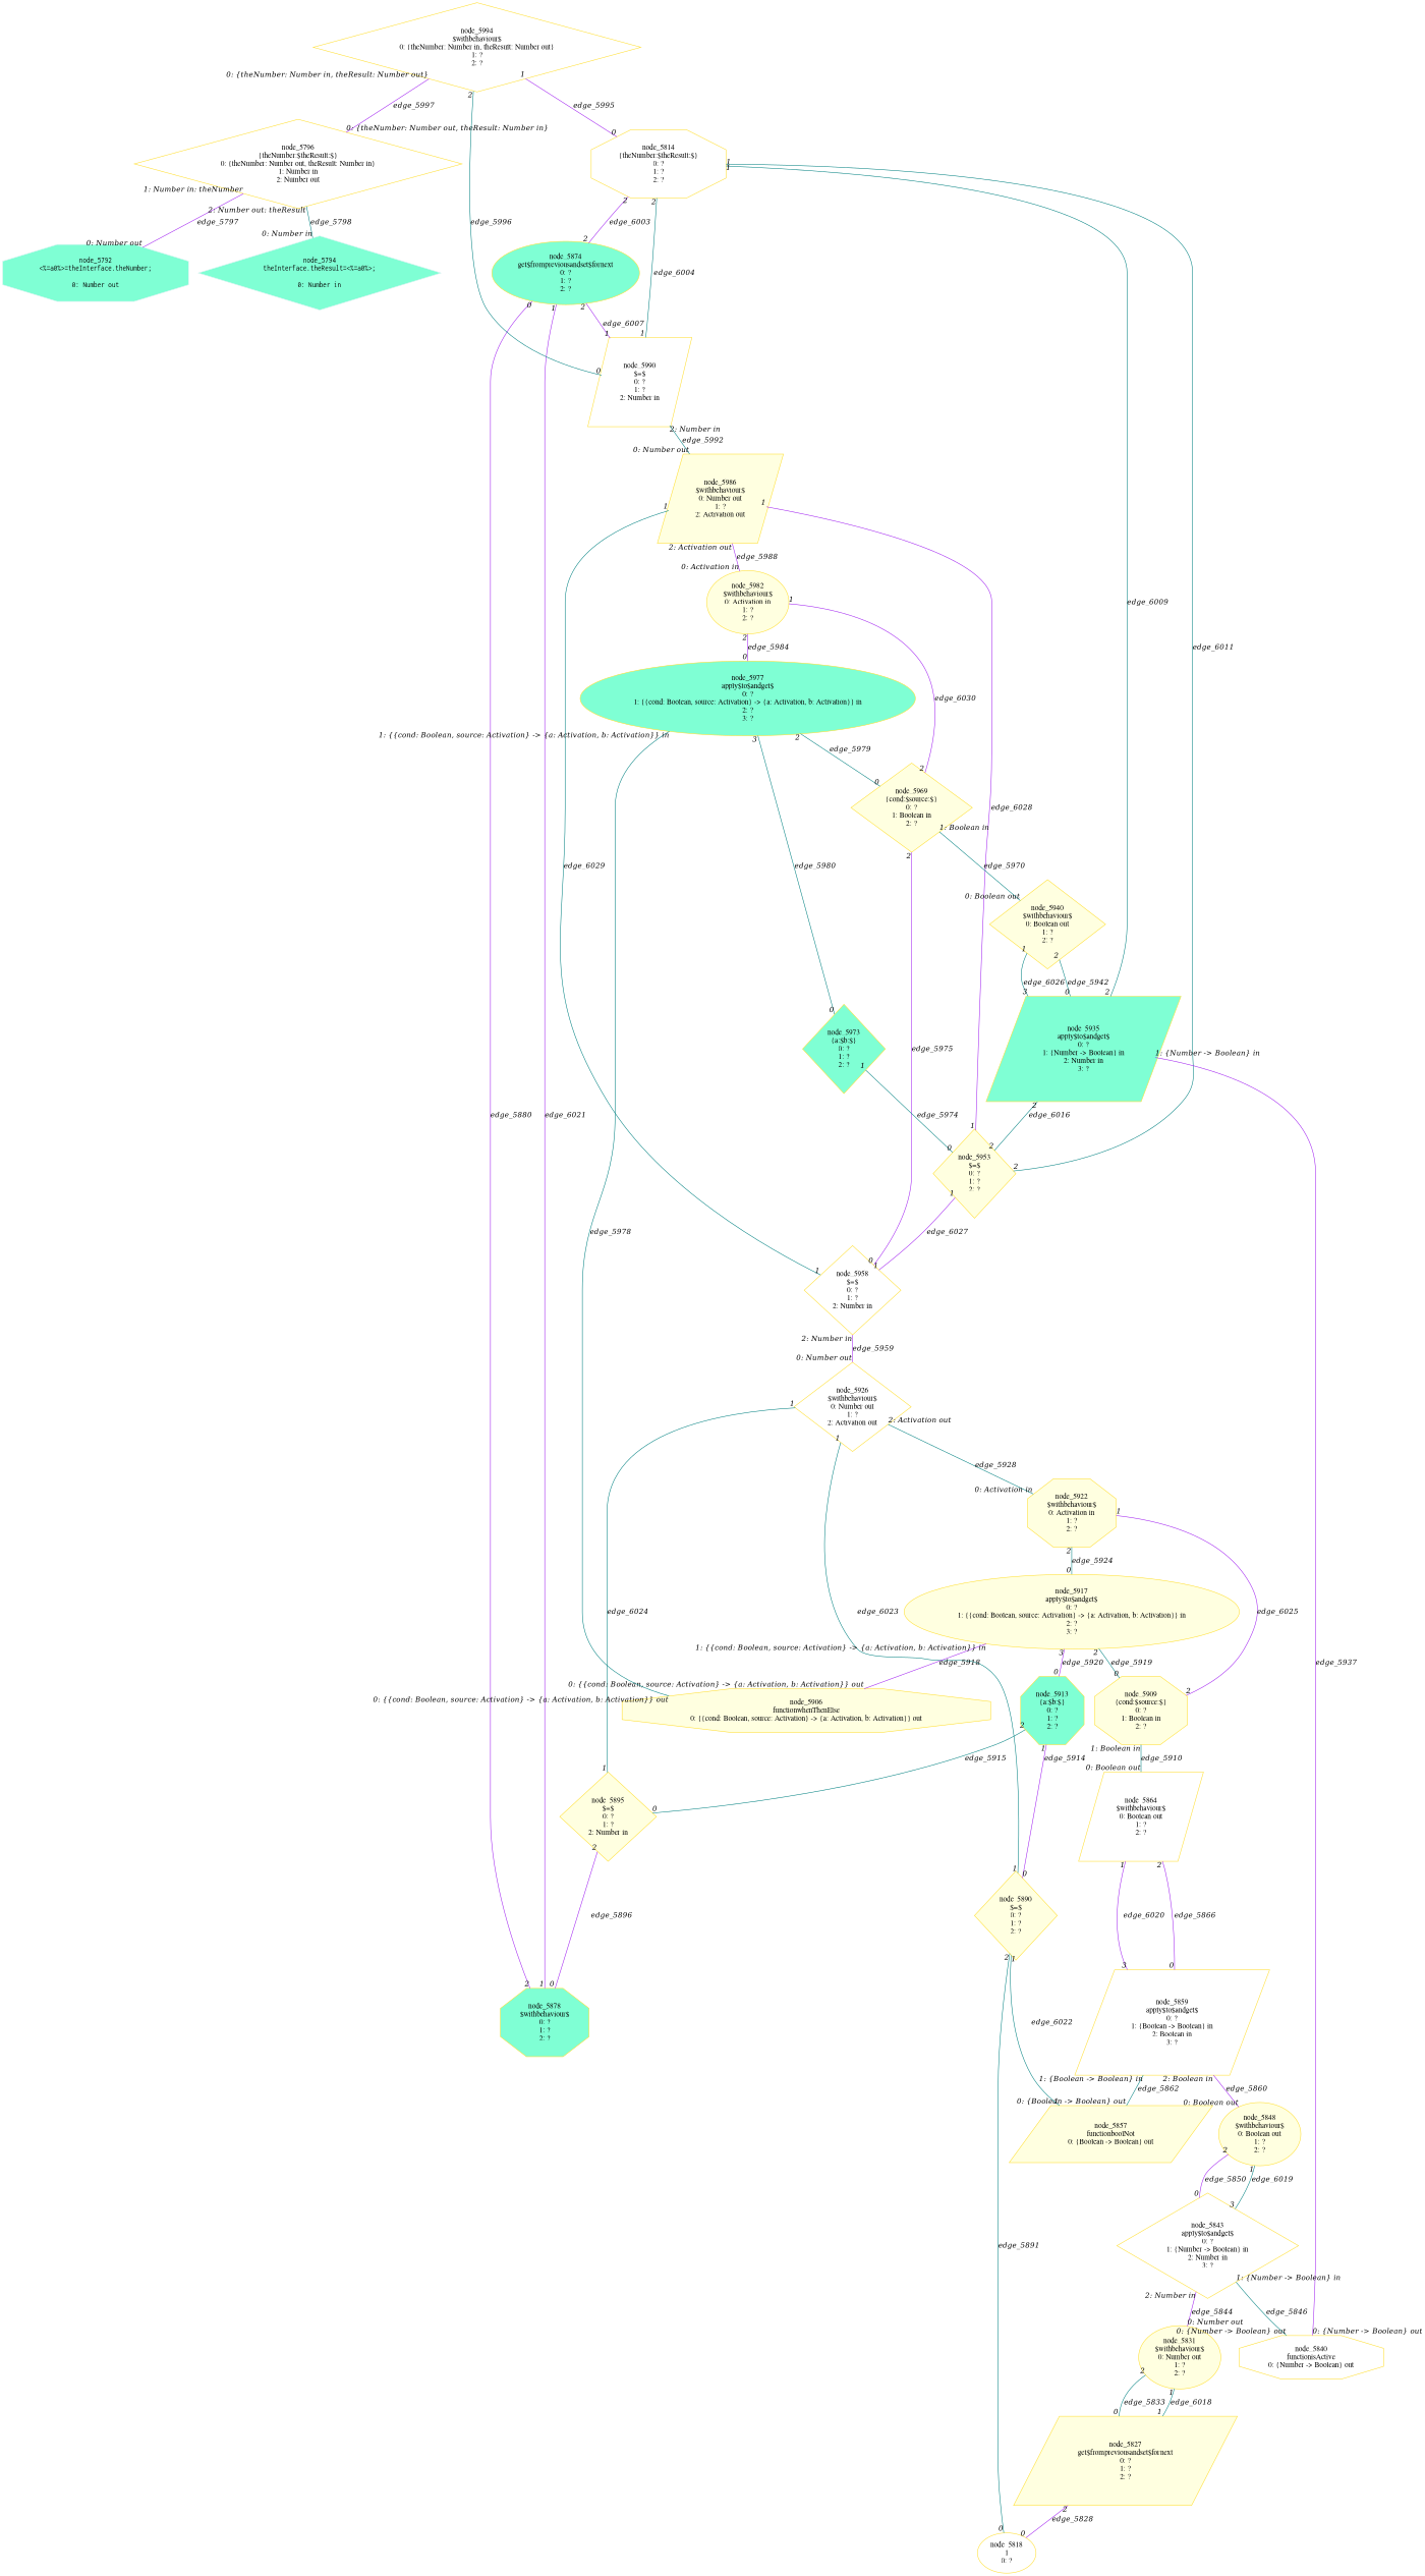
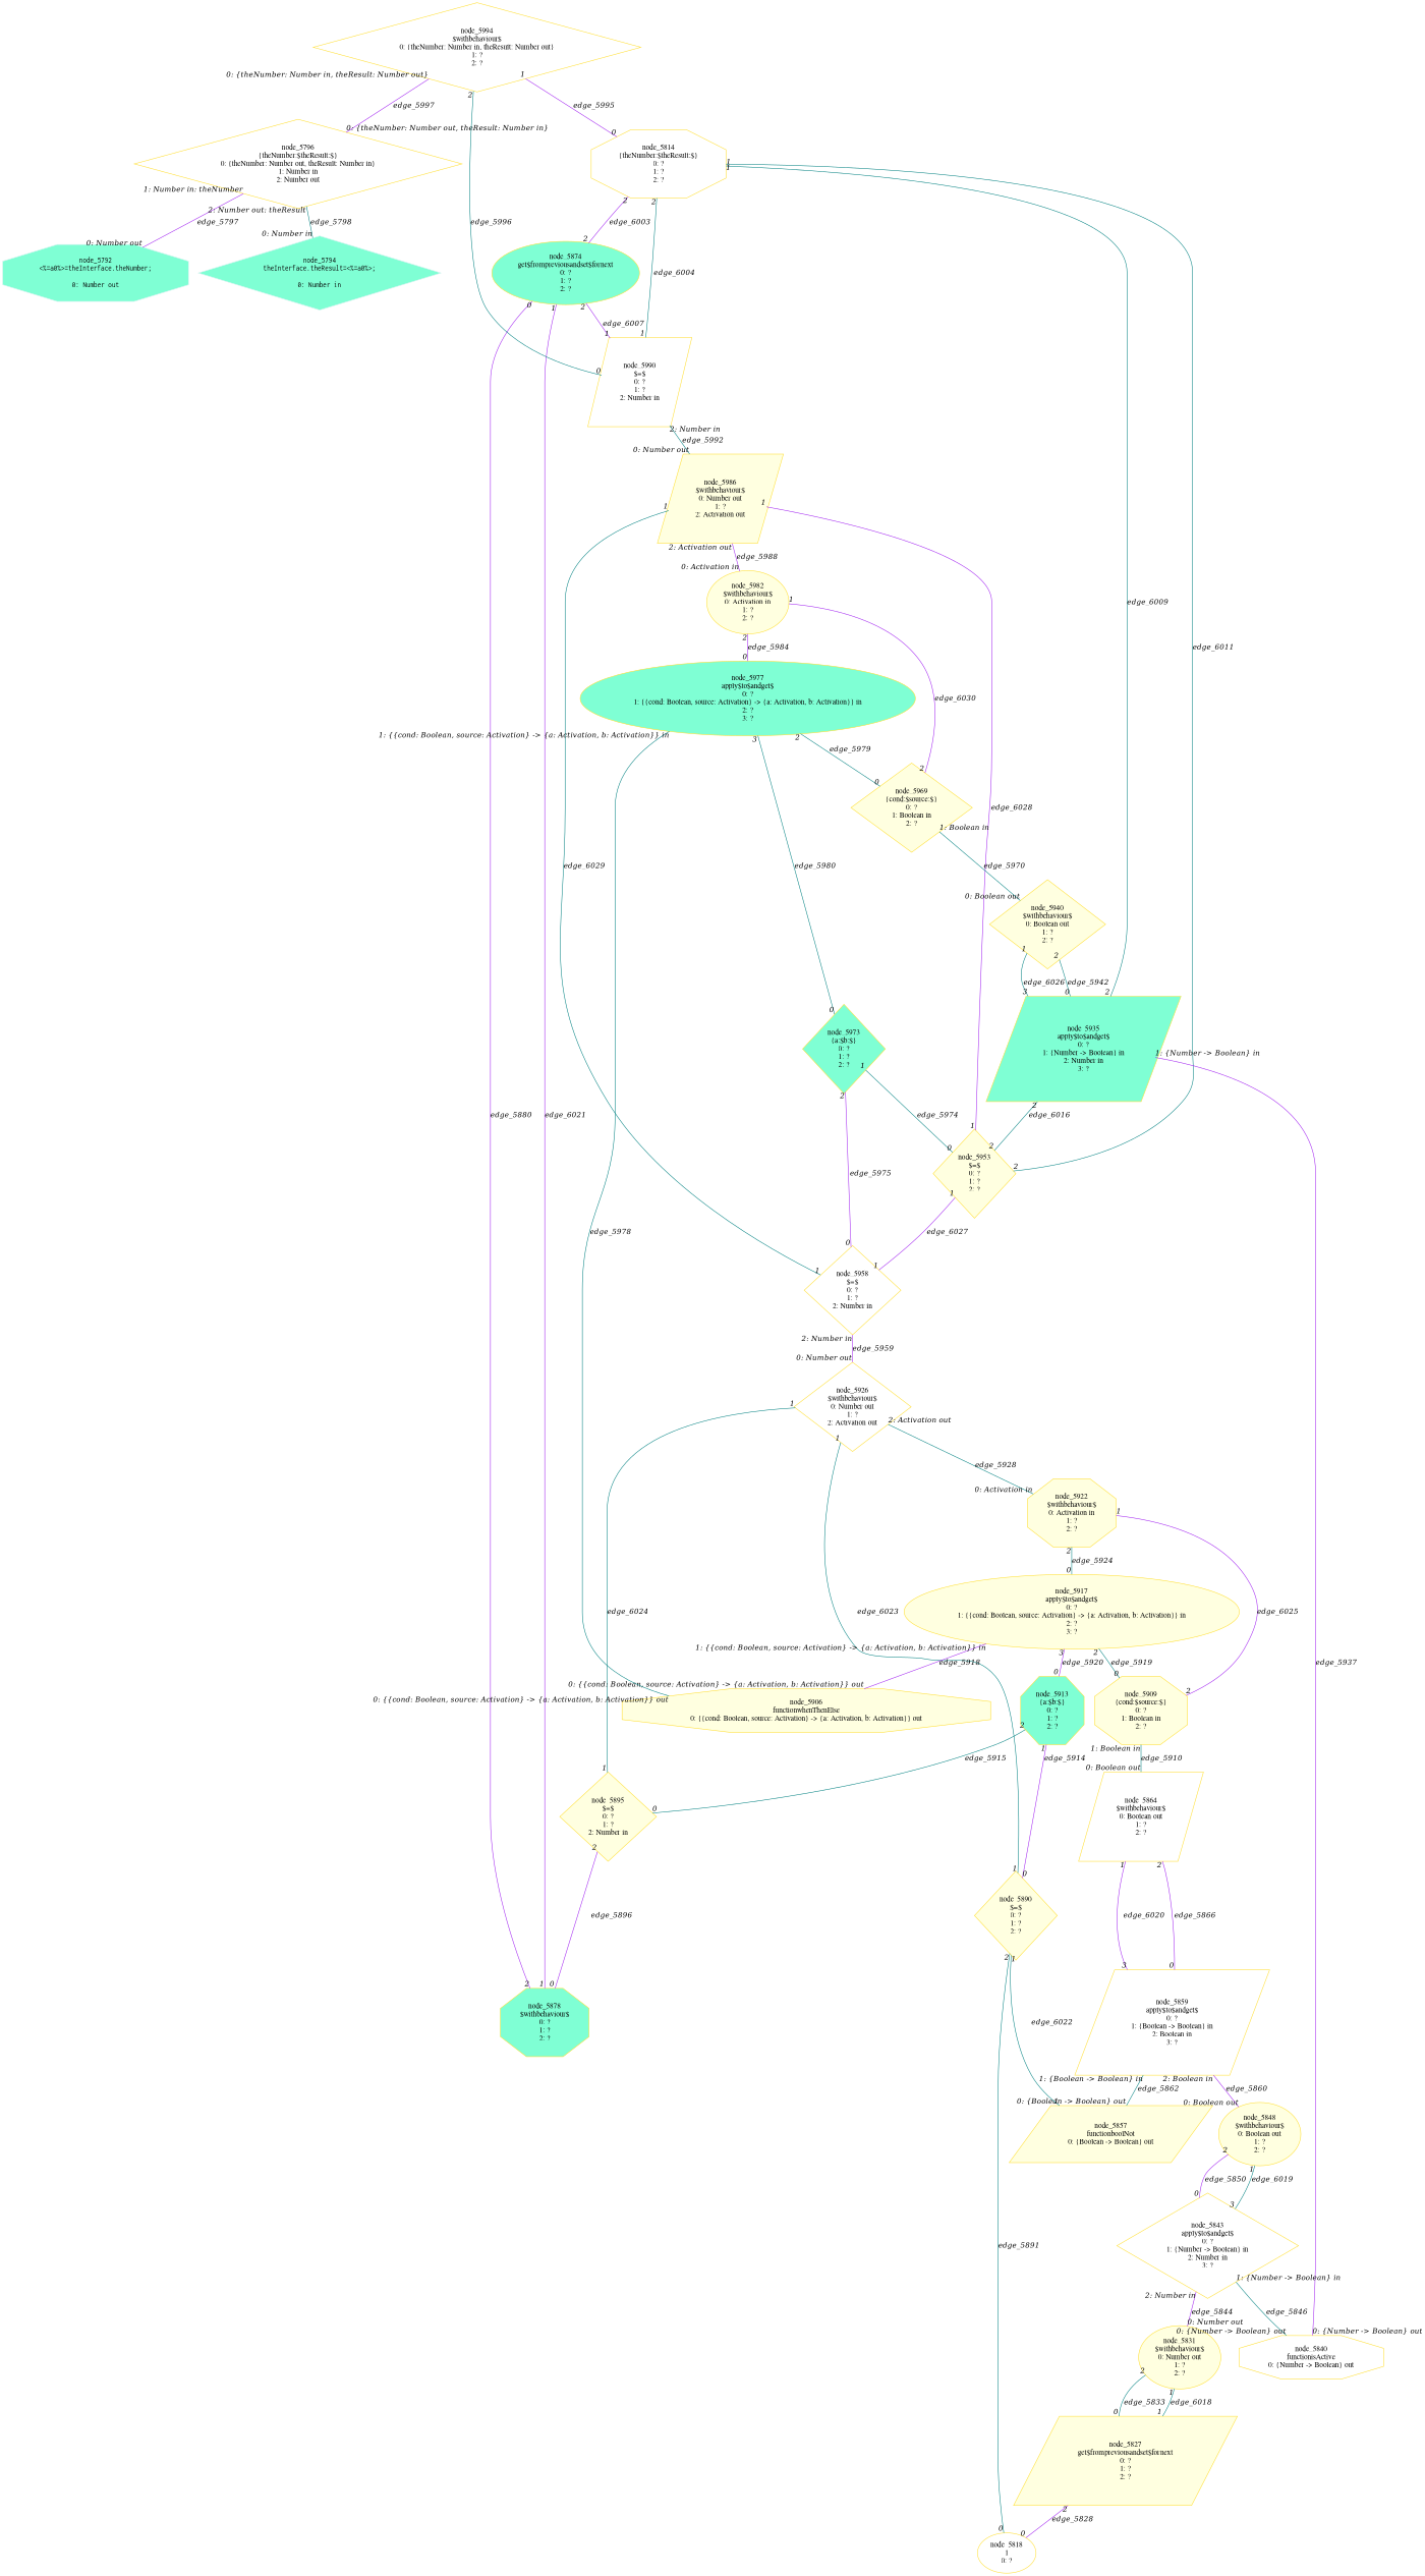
  digraph {
    node [color="#ffde2f" fillcolor=lightyellow fontname=Times shape=diamond style=filled]
    edge [arrowHead=none arrowsize=1 color=teal dir=none fontname="Times-Italic" headlabel=0 taillabel=2]
    n1 [color="#dff1f2" fillcolor=aquamarine fontname=Courier label="node_5792\n<%=a0%>=theInterface.theNumber;\n\n0: Number out" shape=octagon]
    n2 [color="#dff1f2" fillcolor=aquamarine fontname=Courier label="node_5794\ntheInterface.theResult=<%=a0%>;\n\n0: Number in"]
    n3 [fillcolor=white label="node_5796\n{theNumber:$theResult:$}\n0: {theNumber: Number out, theResult: Number in}\n1: Number in\n2: Number out"]
    n4 [fillcolor=white label="node_5814\n{theNumber:$theResult:$}\n0: ?\n1: ?\n2: ?" shape=octagon]
    n5 [fillcolor=aquamarine label="node_5874\nget$frompreviousandset$fornext\n0: ?\n1: ?\n2: ?" shape=ellipse]
    n6 [fillcolor=aquamarine label="node_5935\napply$to$andget$\n0: ?\n1: {Number -> Boolean} in\n2: Number in\n3: ?" shape=parallelogram]
    n7 [label="node_5953\n$=$\n0: ?\n1: ?\n2: ?"]
    n8 [fillcolor=white label="node_5990\n$=$\n0: ?\n1: ?\n2: Number in" shape=parallelogram]
    n9 [fillcolor=aquamarine label="node_5878\n$withbehaviour$\n0: ?\n1: ?\n2: ?" shape=octagon]
    n10 [fillcolor=white label="node_5840\nfunctionisActive\n0: {Number -> Boolean} out" shape=octagon]
    n11 [label="node_5940\n$withbehaviour$\n0: Boolean out\n1: ?\n2: ?"]
    n12 [fillcolor=white label="node_5958\n$=$\n0: ?\n1: ?\n2: Number in"]
    n13 [label="node_5986\n$withbehaviour$\n0: Number out\n1: ?\n2: Activation out" shape=parallelogram]
    n14 [fillcolor=white label="node_5818\n1\n0: ?" shape=ellipse]
    n15 [label="node_5827\nget$frompreviousandset$fornext\n0: ?\n1: ?\n2: ?" shape=parallelogram]
    n16 [label="node_5831\n$withbehaviour$\n0: Number out\n1: ?\n2: ?" shape=ellipse]
    n17 [fillcolor=white label="node_5843\napply$to$andget$\n0: ?\n1: {Number -> Boolean} in\n2: Number in\n3: ?"]
    n18 [label="node_5848\n$withbehaviour$\n0: Boolean out\n1: ?\n2: ?" shape=ellipse]
    n19 [label="node_5857\nfunctionboolNot\n0: {Boolean -> Boolean} out" shape=parallelogram]
    n20 [fillcolor=white label="node_5859\napply$to$andget$\n0: ?\n1: {Boolean -> Boolean} in\n2: Boolean in\n3: ?" shape=parallelogram]
    n21 [fillcolor=white label="node_5864\n$withbehaviour$\n0: Boolean out\n1: ?\n2: ?" shape=parallelogram]
    n22 [label="node_5890\n$=$\n0: ?\n1: ?\n2: ?"]
    n23 [fillcolor=white label="node_5926\n$withbehaviour$\n0: Number out\n1: ?\n2: Activation out"]
    n24 [label="node_5895\n$=$\n0: ?\n1: ?\n2: Number in"]
    n25 [label="node_5922\n$withbehaviour$\n0: Activation in\n1: ?\n2: ?" shape=octagon]
    n26 [label="node_5906\nfunctionwhenThenElse\n0: {{cond: Boolean, source: Activation} -> {a: Activation, b: Activation}} out" shape=octagon]
    n27 [label="node_5909\n{cond:$source:$}\n0: ?\n1: Boolean in\n2: ?" shape=octagon]
    n28 [label="node_5917\napply$to$andget$\n0: ?\n1: {{cond: Boolean, source: Activation} -> {a: Activation, b: Activation}} in\n2: ?\n3: ?" shape=ellipse]
    n29 [fillcolor=aquamarine label="node_5913\n{a:$b:$}\n0: ?\n1: ?\n2: ?" shape=octagon]
    n30 [label="node_5982\n$withbehaviour$\n0: Activation in\n1: ?\n2: ?" shape=ellipse]
    n31 [label="node_5969\n{cond:$source:$}\n0: ?\n1: Boolean in\n2: ?"]
    n32 [fillcolor=aquamarine label="node_5977\napply$to$andget$\n0: ?\n1: {{cond: Boolean, source: Activation} -> {a: Activation, b: Activation}} in\n2: ?\n3: ?" shape=ellipse]
    n33 [fillcolor=aquamarine label="node_5973\n{a:$b:$}\n0: ?\n1: ?\n2: ?"]
    n34 [fillcolor=white label="node_5994\n$withbehaviour$\n0: {theNumber: Number in, theResult: Number out}\n1: ?\n2: ?"]
    n3 -> n1 [color=purple headlabel="0: Number out" label=edge_5797 taillabel="1: Number in: theNumber"]
    n3 -> n2 [headlabel="0: Number in" label=edge_5798 taillabel="2: Number out: theResult"]
    n4 -> n5 [color=purple headlabel=2 label=edge_6003]
    n4 -> n6 [headlabel=2 label=edge_6009 taillabel=1]
    n4 -> n7 [headlabel=2 label=edge_6011 taillabel=1]
    n4 -> n8 [headlabel=1 label=edge_6004]
    n5 -> n8 [color=purple headlabel=1 label=edge_6007]
    n5 -> n9 [color=purple headlabel=1 label=edge_6021 taillabel=1]
    n6 -> n7 [headlabel=2 label=edge_6016]
    n6 -> n10 [color=purple headlabel="0: {Number -> Boolean} out" label=edge_5937 taillabel="1: {Number -> Boolean} in"]
    n6 -> n11 [headlabel=1 label=edge_6026 taillabel=3]
    n7 -> n12 [color=purple headlabel=1 label=edge_6027 taillabel=1]
    n7 -> n13 [color=purple headlabel=1 label=edge_6028 taillabel=1]
    n8 -> n13 [headlabel="0: Number out" label=edge_5992 taillabel="2: Number in"]
    n9 -> n5 [color=purple label=edge_5880]
    n11 -> n6 [label=edge_5942]
    n12 -> n13 [headlabel=1 label=edge_6029 taillabel=1]
    n12 -> n23 [color=purple headlabel="0: Number out" label=edge_5959 taillabel="2: Number in"]
    n13 -> n30 [color=purple headlabel="0: Activation in" label=edge_5988 taillabel="2: Activation out"]
    n15 -> n14 [color=purple label=edge_5828]
    n15 -> n16 [headlabel=1 label=edge_6018 taillabel=1]
    n16 -> n15 [label=edge_5833]
    n17 -> n10 [headlabel="0: {Number -> Boolean} out" label=edge_5846 taillabel="1: {Number -> Boolean} in"]
    n17 -> n16 [color=purple headlabel="0: Number out" label=edge_5844 taillabel="2: Number in"]
    n17 -> n18 [headlabel=1 label=edge_6019 taillabel=3]
    n18 -> n17 [color=purple label=edge_5850]
    n20 -> n18 [color=purple headlabel="0: Boolean out" label=edge_5860 taillabel="2: Boolean in"]
    n20 -> n19 [headlabel="0: {Boolean -> Boolean} out" label=edge_5862 taillabel="1: {Boolean -> Boolean} in"]
    n20 -> n21 [color=purple headlabel=1 label=edge_6020 taillabel=3]
    n21 -> n20 [color=purple label=edge_5866]
    n22 -> n14 [label=edge_5891]
    n22 -> n19 [headlabel=1 label=edge_6022 taillabel=1]
    n22 -> n23 [headlabel=1 label=edge_6023 taillabel=1]
    n23 -> n25 [headlabel="0: Activation in" label=edge_5928 taillabel="2: Activation out"]
    n24 -> n9 [color=purple label=edge_5896]
    n24 -> n23 [headlabel=1 label=edge_6024 taillabel=1]
    n25 -> n28 [label=edge_5924]
    n27 -> n21 [headlabel="0: Boolean out" label=edge_5910 taillabel="1: Boolean in"]
    n27 -> n25 [color=purple headlabel=1 label=edge_6025]
    n28 -> n26 [color=purple headlabel="0: {{cond: Boolean, source: Activation} -> {a: Activation, b: Activation}} out" label=edge_5918 taillabel="1: {{cond: Boolean, source: Activation} -> {a: Activation, b: Activation}} in"]
    n28 -> n27 [label=edge_5919]
    n28 -> n29 [color=purple label=edge_5920 taillabel=3]
    n29 -> n22 [color=purple label=edge_5914 taillabel=1]
    n29 -> n24 [label=edge_5915]
    n30 -> n32 [color=purple label=edge_5984]
    n31 -> n11 [headlabel="0: Boolean out" label=edge_5970 taillabel="1: Boolean in"]
    n31 -> n30 [color=purple headlabel=1 label=edge_6030]
    n32 -> n26 [headlabel="0: {{cond: Boolean, source: Activation} -> {a: Activation, b: Activation}} out" label=edge_5978 taillabel="1: {{cond: Boolean, source: Activation} -> {a: Activation, b: Activation}} in"]
    n32 -> n31 [label=edge_5979]
    n32 -> n33 [label=edge_5980 taillabel=3]
    n33 -> n7 [label=edge_5974 taillabel=1]
-   n31 -> n12 [color=purple label=edge_5975]
+   n33 -> n12 [color=purple label=edge_5975]
    n34 -> n3 [color=purple headlabel="0: {theNumber: Number out, theResult: Number in}" label=edge_5997 taillabel="0: {theNumber: Number in, theResult: Number out}"]
    n34 -> n4 [color=purple label=edge_5995 taillabel=1]
    n34 -> n8 [label=edge_5996]
  }
